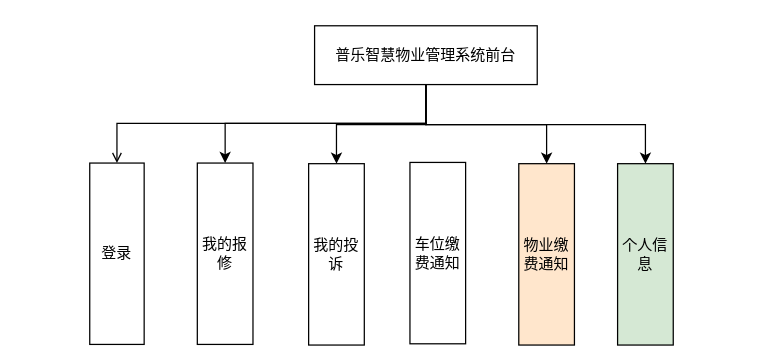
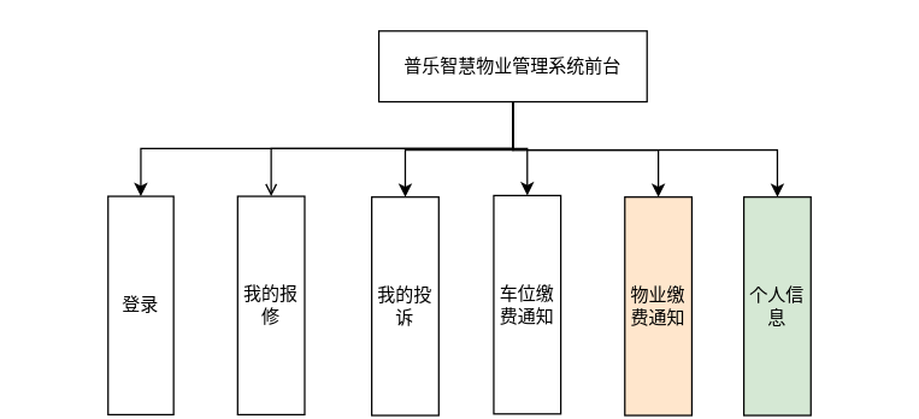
  <mxCell id="0" />
  <mxCell id="1" parent="0" />
- <mxCell id="2" style="edgeStyle=elbowEdgeStyle;rounded=0;orthogonalLoop=1;jettySize=auto;elbow=vertical;html=1;entryX=0;entryY=0.5;entryDx=0;entryDy=0;endArrow=open;" edge="1" parent="1" source="8" target="9"><mxGeometry relative="1" as="geometry" /></mxCell>
- <mxCell id="3" style="edgeStyle=elbowEdgeStyle;rounded=0;orthogonalLoop=1;jettySize=auto;elbow=vertical;html=1;entryX=0;entryY=0.5;entryDx=0;entryDy=0;" edge="1" parent="1" source="8" target="10"><mxGeometry relative="1" as="geometry" /></mxCell>
+ <mxCell id="2" style="edgeStyle=elbowEdgeStyle;rounded=0;orthogonalLoop=1;jettySize=auto;elbow=vertical;html=1;entryX=0;entryY=0.5;entryDx=0;entryDy=0;" edge="1" parent="1" source="8" target="9"><mxGeometry relative="1" as="geometry" /></mxCell>
+ <mxCell id="3" style="edgeStyle=elbowEdgeStyle;rounded=0;orthogonalLoop=1;jettySize=auto;elbow=vertical;html=1;entryX=0;entryY=0.5;entryDx=0;entryDy=0;endArrow=open;" edge="1" parent="1" source="8" target="10"><mxGeometry relative="1" as="geometry" /></mxCell>
  <mxCell id="4" style="edgeStyle=elbowEdgeStyle;rounded=0;orthogonalLoop=1;jettySize=auto;elbow=vertical;html=1;entryX=0;entryY=0.5;entryDx=0;entryDy=0;" edge="1" parent="1" source="8" target="11"><mxGeometry relative="1" as="geometry" /></mxCell>
+ <mxCell id="5" style="edgeStyle=elbowEdgeStyle;rounded=0;orthogonalLoop=1;jettySize=auto;elbow=vertical;html=1;entryX=0;entryY=0.5;entryDx=0;entryDy=0;" edge="1" parent="1" source="8" target="12"><mxGeometry relative="1" as="geometry" /></mxCell>
  <mxCell id="6" style="edgeStyle=elbowEdgeStyle;rounded=0;orthogonalLoop=1;jettySize=auto;elbow=vertical;html=1;entryX=0;entryY=0.5;entryDx=0;entryDy=0;" edge="1" parent="1" source="8" target="13"><mxGeometry relative="1" as="geometry" /></mxCell>
  <mxCell id="7" style="edgeStyle=elbowEdgeStyle;rounded=0;orthogonalLoop=1;jettySize=auto;elbow=vertical;html=1;entryX=0;entryY=0.5;entryDx=0;entryDy=0;" edge="1" parent="1" source="8" target="14"><mxGeometry relative="1" as="geometry" /></mxCell>
  <mxCell id="8" value="普乐智慧物业管理系统前台" style="rounded=0;whiteSpace=wrap;html=1;" vertex="1" parent="1"><mxGeometry x="251" y="20" width="178" height="47" as="geometry" /></mxCell>
  <mxCell id="9" value="登录" style="rounded=0;rotation=90;horizontal=0;verticalAlign=middle;align=center;html=1;whiteSpace=wrap;" vertex="1" parent="1"><mxGeometry x="20.5" y="180.5" width="145" height="43.5" as="geometry" /></mxCell>
  <mxCell id="10" value="我的报修" style="rounded=0;rotation=90;horizontal=0;verticalAlign=middle;align=center;html=1;whiteSpace=wrap;labelPosition=center;verticalLabelPosition=middle;" vertex="1" parent="1"><mxGeometry x="107" y="180" width="145" height="44.5" as="geometry" /></mxCell>
  <mxCell id="11" value="我的投诉" style="rounded=0;rotation=90;horizontal=0;verticalAlign=middle;align=center;html=1;whiteSpace=wrap;" vertex="1" parent="1"><mxGeometry x="196" y="180.5" width="145" height="44.5" as="geometry" /></mxCell>
  <mxCell id="12" value="车位缴费通知" style="rounded=0;rotation=90;horizontal=0;verticalAlign=middle;align=center;html=1;whiteSpace=wrap;" vertex="1" parent="1"><mxGeometry x="277" y="179.5" width="145" height="44.5" as="geometry" /></mxCell>
  <mxCell id="13" value="物业缴费通知" style="rounded=0;rotation=90;horizontal=0;verticalAlign=middle;align=center;html=1;whiteSpace=wrap;fillColor=#ffe6cc;" vertex="1" parent="1"><mxGeometry x="364" y="180.5" width="145" height="44.5" as="geometry" /></mxCell>
  <mxCell id="14" value="个人信息" style="rounded=0;rotation=90;horizontal=0;verticalAlign=middle;align=center;html=1;whiteSpace=wrap;fillColor=#d5e8d4;" vertex="1" parent="1"><mxGeometry x="443" y="180.5" width="145" height="44.5" as="geometry" /></mxCell>
